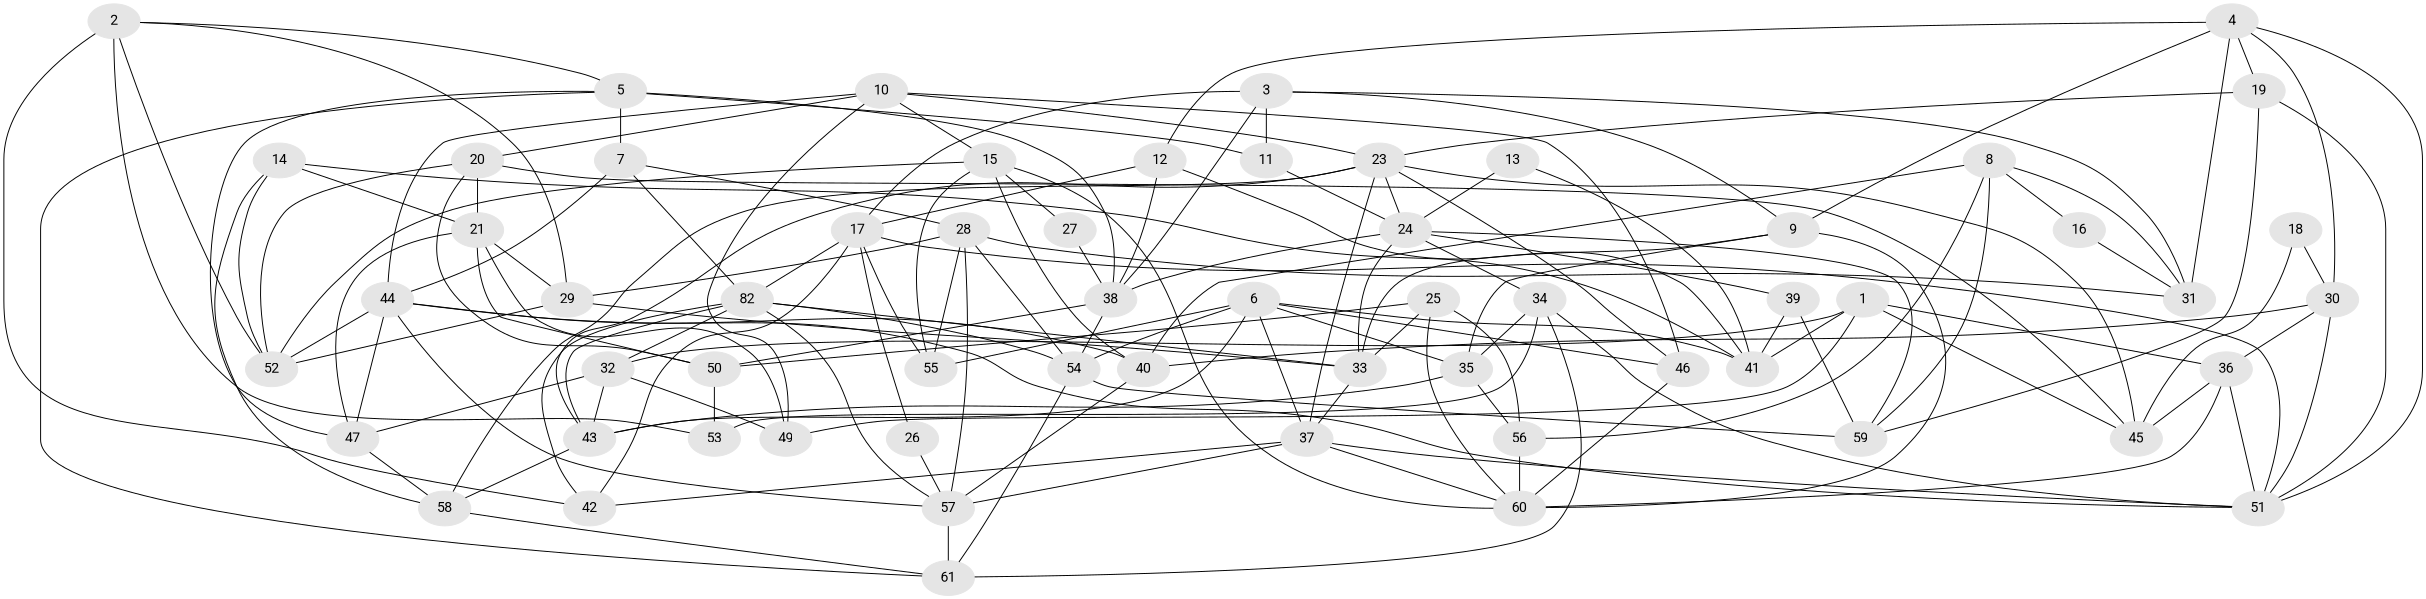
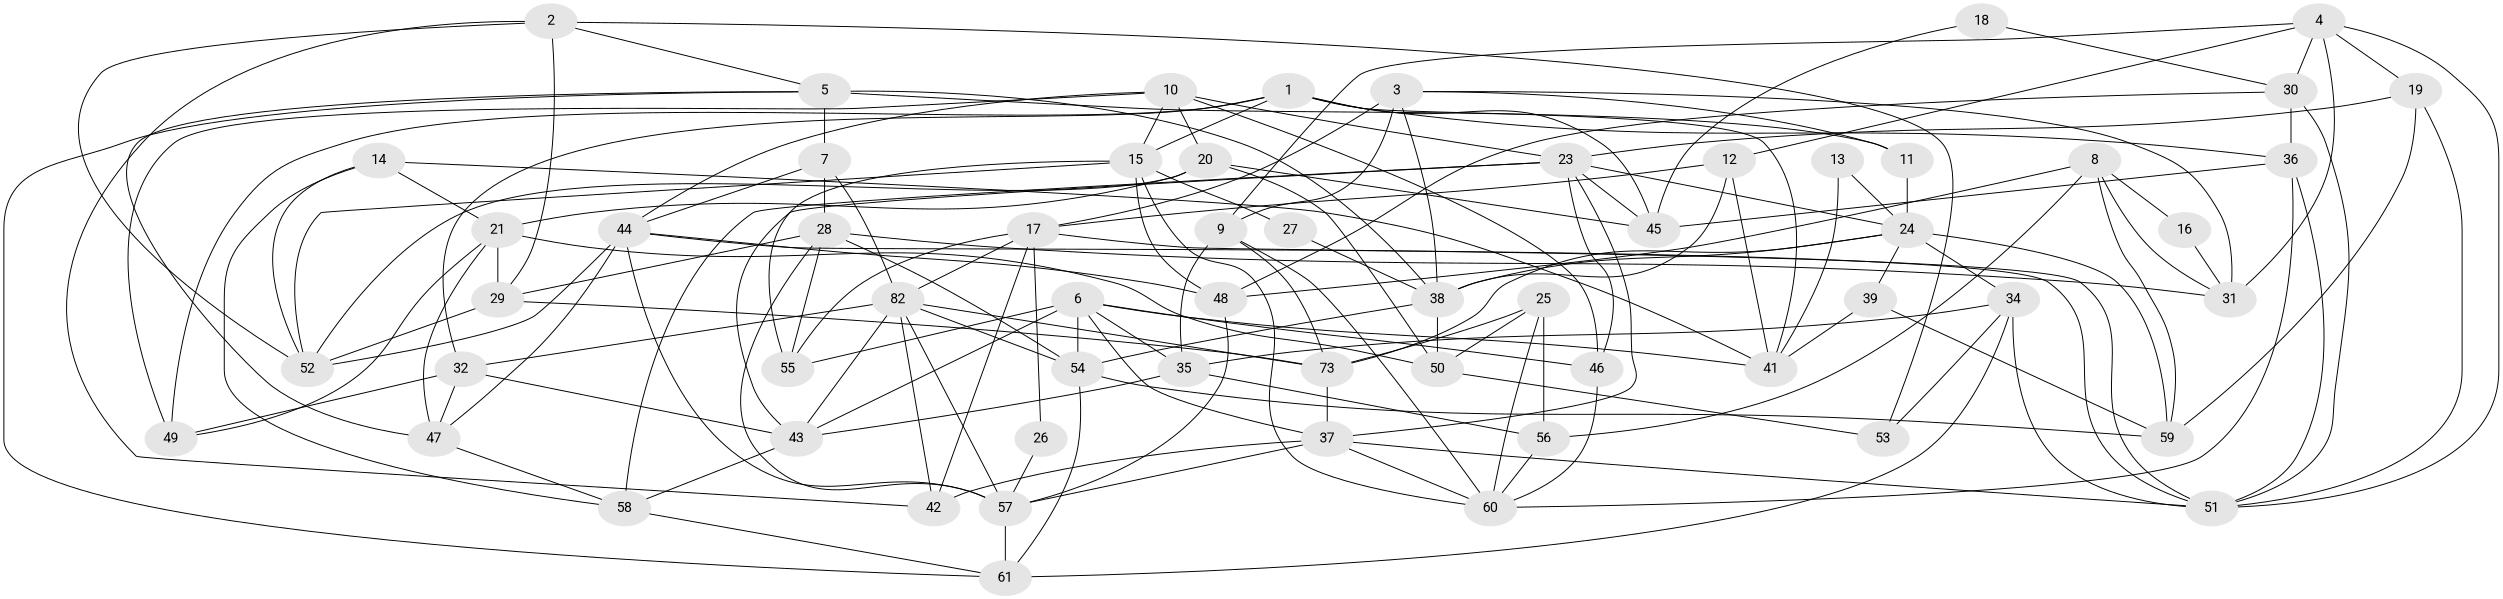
  graph {
    fontname=Roboto
    node [color=gray90 fontname=Roboto style=filled]
    edge [fontname=Roboto weight=1.0]
    1
    15
    32
    41
    45
    49
    36
    52
    55
-   48 [label=40]
+   48
    60
    27
    19
    51
    59
    23
    47
    43
    2
    5
    29
    42
    53
    11
    38
    7
    61
-   33
+   33 [label=73]
    3
    9
    17
    31
    35
    24
    n35 [label=82]
    26
    54
    50
    4
    12
    30
    28
    44
    58
    6
    37
    46
    56
    57
    8
    16
    10
    20
    21
    34
    39
    13
    14
    18
    25
+   1 -- 15
    1 -- 32
    1 -- 41
    1 -- 45
    1 -- 49
    1 -- 36
    15 -- 52
    15 -- 55
    15 -- 48
    15 -- 60
    15 -- 27
    32 -- 49
    32 -- 47
    32 -- 43
    36 -- 45
    36 -- 60
    36 -- 51
    48 -- 57
    27 -- 38
    19 -- 51
    19 -- 59
    19 -- 23
    23 -- 45
    23 -- 43
    23 -- 24
    23 -- 58
    23 -- 37
    23 -- 46
    47 -- 58
    43 -- 58
    2 -- 52
    2 -- 5
    2 -- 29
    2 -- 42
    2 -- 53
    5 -- 47
    5 -- 11 [weight=2.0]
    5 -- 38
    5 -- 7
    5 -- 61
    29 -- 52
    29 -- 33
    11 -- 24
    38 -- 54
    38 -- 50
    7 -- n35
    7 -- 28
    7 -- 44
    33 -- 37
    3 -- 11
    3 -- 38
    3 -- 9 [weight=2.0]
    3 -- 17 [weight=2.0]
    3 -- 31
    9 -- 60
    9 -- 33
    9 -- 35
    17 -- 55
    17 -- 51
    17 -- 42
    17 -- n35
    17 -- 26
    35 -- 43
    35 -- 56
    24 -- 59
    24 -- 38
    24 -- 33 [weight=2.0]
    24 -- 34
    24 -- 39
    n35 -- 32
    n35 -- 43
    n35 -- 42
    n35 -- 33
    n35 -- 54
    n35 -- 57
    26 -- 57
    54 -- 59 [weight=2.0]
    54 -- 61
    50 -- 53
    4 -- 19
    4 -- 51
    4 -- 9
    4 -- 31
    4 -- 12
    4 -- 30
    12 -- 41
    12 -- 38
    12 -- 17
    30 -- 36
    30 -- 48
    30 -- 51
    28 -- 55
    28 -- 29
    28 -- 31
    28 -- 54
    28 -- 57
    44 -- 52
    44 -- 48
    44 -- 51
    44 -- 47
    44 -- 57
    58 -- 61
    6 -- 41
    6 -- 55
    6 -- 43
    6 -- 35
    6 -- 54
    6 -- 37
    6 -- 46
    37 -- 60
    37 -- 51
    37 -- 42
    37 -- 57
    46 -- 60
    56 -- 60
    57 -- 61
    8 -- 48
    8 -- 59
    8 -- 31
    8 -- 56
    8 -- 16
    16 -- 31
    10 -- 15
    10 -- 49
    10 -- 23
    10 -- 44
    10 -- 46
    10 -- 20
    20 -- 45
    20 -- 52
    20 -- 50
    20 -- 21
    21 -- 49
    21 -- 47 [weight=2.0]
    21 -- 29
    21 -- 50
    34 -- 51
    34 -- 53
    34 -- 61
    34 -- 35
    39 -- 41
    39 -- 59
    13 -- 41
    13 -- 24
    14 -- 41
    14 -- 52
    14 -- 58
    14 -- 21
    18 -- 45
    18 -- 30
    25 -- 60
    25 -- 33
    25 -- 50
    25 -- 56
  }
